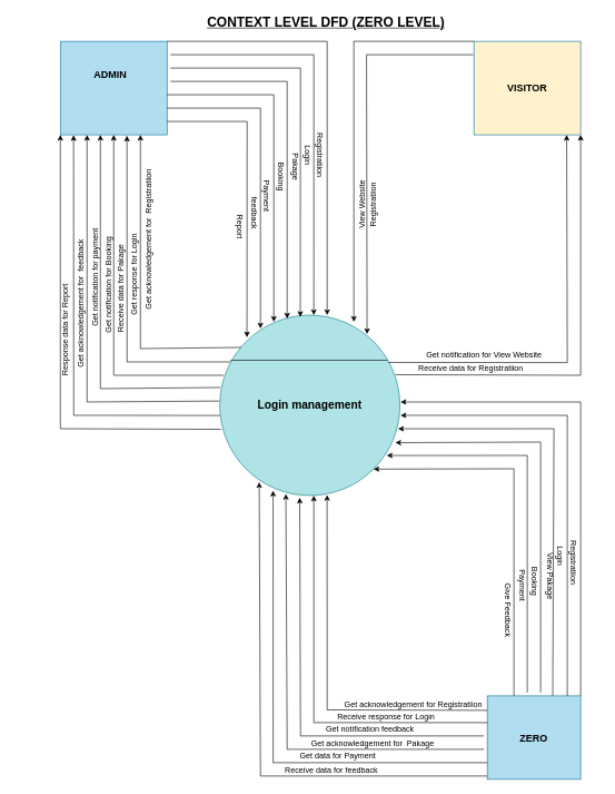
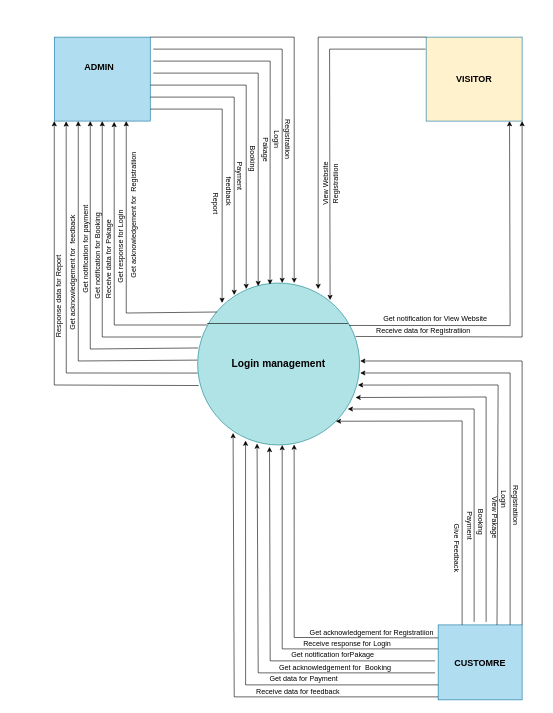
  <mxCell id="0" />
  <mxCell id="1" parent="0" />
  <mxCell id="2" value="&lt;b style=&quot;line-height: 1.2;&quot;&gt;&lt;font style=&quot;font-size: 17px;&quot;&gt;Login management&lt;/font&gt;&lt;/b&gt;" style="ellipse;whiteSpace=wrap;html=1;aspect=fixed;direction=south;fillColor=#b0e3e6;strokeColor=#0e8088;" parent="1" vertex="1"><mxGeometry x="329" y="471" width="270" height="270" as="geometry" /></mxCell>
  <mxCell id="3" value="" style="rounded=0;whiteSpace=wrap;html=1;fillColor=#b1ddf0;strokeColor=#10739e;" parent="1" vertex="1"><mxGeometry x="90" y="61" width="160" height="140" as="geometry" /></mxCell>
  <mxCell id="4" value="" style="endArrow=classic;html=1;rounded=0;exitX=1;exitY=0;exitDx=0;exitDy=0;" parent="1" source="3" edge="1"><mxGeometry width="50" height="50" relative="1" as="geometry"><mxPoint x="500" y="441" as="sourcePoint" /><mxPoint x="490" y="471" as="targetPoint" /><Array as="points"><mxPoint x="490" y="61" /></Array></mxGeometry></mxCell>
  <mxCell id="5" value="" style="endArrow=classic;html=1;rounded=0;entryX=0;entryY=0.478;entryDx=0;entryDy=0;entryPerimeter=0;" parent="1" target="2" edge="1"><mxGeometry width="50" height="50" relative="1" as="geometry"><mxPoint x="255" y="81" as="sourcePoint" /><mxPoint x="470" y="461" as="targetPoint" /><Array as="points"><mxPoint x="470" y="81" /></Array></mxGeometry></mxCell>
  <mxCell id="6" value="" style="endArrow=classic;html=1;rounded=0;" parent="1" edge="1"><mxGeometry width="50" height="50" relative="1" as="geometry"><mxPoint x="250" y="141" as="sourcePoint" /><mxPoint x="410" y="481" as="targetPoint" /><Array as="points"><mxPoint x="410" y="141" /></Array></mxGeometry></mxCell>
  <mxCell id="7" value="" style="endArrow=classic;html=1;rounded=0;entryX=0.019;entryY=0.626;entryDx=0;entryDy=0;entryPerimeter=0;" parent="1" target="2" edge="1"><mxGeometry width="50" height="50" relative="1" as="geometry"><mxPoint x="255" y="121" as="sourcePoint" /><mxPoint x="430" y="481" as="targetPoint" /><Array as="points"><mxPoint x="430" y="121" /></Array></mxGeometry></mxCell>
  <mxCell id="8" value="" style="endArrow=classic;html=1;rounded=0;entryX=0.123;entryY=0.849;entryDx=0;entryDy=0;entryPerimeter=0;" parent="1" target="2" edge="1"><mxGeometry width="50" height="50" relative="1" as="geometry"><mxPoint x="250" y="181" as="sourcePoint" /><mxPoint x="370" y="501" as="targetPoint" /><Array as="points"><mxPoint x="370" y="181" /></Array></mxGeometry></mxCell>
  <mxCell id="9" value="" style="endArrow=classic;html=1;rounded=0;" parent="1" edge="1"><mxGeometry width="50" height="50" relative="1" as="geometry"><mxPoint x="250" y="161" as="sourcePoint" /><mxPoint x="390" y="491" as="targetPoint" /><Array as="points"><mxPoint x="390" y="161" /></Array></mxGeometry></mxCell>
  <mxCell id="10" value="" style="endArrow=classic;html=1;rounded=0;entryX=0.01;entryY=0.553;entryDx=0;entryDy=0;entryPerimeter=0;" parent="1" target="2" edge="1"><mxGeometry width="50" height="50" relative="1" as="geometry"><mxPoint x="255" y="101" as="sourcePoint" /><mxPoint x="450" y="466" as="targetPoint" /><Array as="points"><mxPoint x="450" y="101" /></Array></mxGeometry></mxCell>
  <mxCell id="11" value="" style="endArrow=classic;html=1;rounded=0;entryX=0.75;entryY=1;entryDx=0;entryDy=0;exitX=0.179;exitY=0.881;exitDx=0;exitDy=0;exitPerimeter=0;" parent="1" source="2" target="3" edge="1"><mxGeometry width="50" height="50" relative="1" as="geometry"><mxPoint x="355" y="521" as="sourcePoint" /><mxPoint x="250" y="201" as="targetPoint" /><Array as="points"><mxPoint x="210" y="521" /></Array></mxGeometry></mxCell>
  <mxCell id="12" value="" style="endArrow=classic;html=1;rounded=0;entryX=0.624;entryY=1.009;entryDx=0;entryDy=0;entryPerimeter=0;" parent="1" target="3" edge="1"><mxGeometry width="50" height="50" relative="1" as="geometry"><mxPoint x="345" y="541" as="sourcePoint" /><mxPoint x="480" y="341" as="targetPoint" /><Array as="points"><mxPoint x="190" y="541" /></Array></mxGeometry></mxCell>
  <mxCell id="13" value="" style="endArrow=classic;html=1;rounded=0;entryX=0.5;entryY=1;entryDx=0;entryDy=0;" parent="1" target="3" edge="1"><mxGeometry width="50" height="50" relative="1" as="geometry"><mxPoint x="335" y="561" as="sourcePoint" /><mxPoint x="190" y="421" as="targetPoint" /><Array as="points"><mxPoint x="170" y="561" /></Array></mxGeometry></mxCell>
  <mxCell id="14" value="&lt;b&gt;&lt;font style=&quot;font-size: 15px;&quot;&gt;ADMIN&lt;/font&gt;&lt;/b&gt;" style="text;html=1;strokeColor=none;fillColor=none;align=center;verticalAlign=middle;whiteSpace=wrap;rounded=0;" parent="1" vertex="1"><mxGeometry x="135" y="96" width="60" height="30" as="geometry" /></mxCell>
  <mxCell id="15" value="" style="endArrow=classic;html=1;rounded=0;exitX=0.401;exitY=0.997;exitDx=0;exitDy=0;exitPerimeter=0;" parent="1" source="2" edge="1"><mxGeometry width="50" height="50" relative="1" as="geometry"><mxPoint x="325" y="576" as="sourcePoint" /><mxPoint x="150" y="201" as="targetPoint" /><Array as="points"><mxPoint x="150" y="581" /></Array></mxGeometry></mxCell>
  <mxCell id="16" value="" style="endArrow=classic;html=1;rounded=0;entryX=0.25;entryY=1;entryDx=0;entryDy=0;exitX=0.476;exitY=1.003;exitDx=0;exitDy=0;exitPerimeter=0;" parent="1" source="2" target="3" edge="1"><mxGeometry width="50" height="50" relative="1" as="geometry"><mxPoint x="140" y="241" as="sourcePoint" /><mxPoint x="190" y="191" as="targetPoint" /><Array as="points"><mxPoint x="130" y="601" /></Array></mxGeometry></mxCell>
  <mxCell id="17" value="" style="endArrow=classic;html=1;rounded=0;entryX=0.124;entryY=1.003;entryDx=0;entryDy=0;entryPerimeter=0;exitX=0.556;exitY=1;exitDx=0;exitDy=0;exitPerimeter=0;" parent="1" source="2" target="3" edge="1"><mxGeometry width="50" height="50" relative="1" as="geometry"><mxPoint x="325" y="621" as="sourcePoint" /><mxPoint x="135" y="336" as="targetPoint" /><Array as="points"><mxPoint x="110" y="621" /></Array></mxGeometry></mxCell>
  <mxCell id="18" value="" style="endArrow=classic;html=1;rounded=0;entryX=0;entryY=1;entryDx=0;entryDy=0;exitX=0.633;exitY=0.993;exitDx=0;exitDy=0;exitPerimeter=0;" parent="1" source="2" target="3" edge="1"><mxGeometry width="50" height="50" relative="1" as="geometry"><mxPoint x="55" y="556" as="sourcePoint" /><mxPoint x="105" y="501" as="targetPoint" /><Array as="points"><mxPoint x="90" y="641" /></Array></mxGeometry></mxCell>
- <mxCell id="19" value="&lt;font style=&quot;font-size: 15px;&quot;&gt;&lt;b&gt;ZERO&lt;/b&gt;&lt;/font&gt;" style="whiteSpace=wrap;html=1;fillColor=#b1ddf0;strokeColor=#10739e;" parent="1" vertex="1"><mxGeometry x="730" y="1041" width="140" height="125" as="geometry" /></mxCell>
+ <mxCell id="19" value="&lt;font style=&quot;font-size: 15px;&quot;&gt;&lt;b&gt;CUSTOMRE&lt;/b&gt;&lt;/font&gt;" style="whiteSpace=wrap;html=1;fillColor=#b1ddf0;strokeColor=#10739e;" parent="1" vertex="1"><mxGeometry x="730" y="1041" width="140" height="125" as="geometry" /></mxCell>
  <mxCell id="20" value="" style="endArrow=classic;html=1;rounded=0;entryX=0.973;entryY=0.704;entryDx=0;entryDy=0;entryPerimeter=0;" parent="1" target="2" edge="1"><mxGeometry width="50" height="50" relative="1" as="geometry"><mxPoint x="730" y="1141" as="sourcePoint" /><mxPoint x="580" y="1031" as="targetPoint" /><Array as="points"><mxPoint x="409" y="1141" /></Array></mxGeometry></mxCell>
  <mxCell id="21" value="" style="endArrow=classic;html=1;rounded=0;entryX=0.926;entryY=0.781;entryDx=0;entryDy=0;exitX=0;exitY=0.96;exitDx=0;exitDy=0;entryPerimeter=0;exitPerimeter=0;" parent="1" source="19" target="2" edge="1"><mxGeometry width="50" height="50" relative="1" as="geometry"><mxPoint x="530" y="1081" as="sourcePoint" /><mxPoint x="580" y="1031" as="targetPoint" /><Array as="points"><mxPoint x="390" y="1161" /></Array></mxGeometry></mxCell>
  <mxCell id="22" value="" style="endArrow=classic;html=1;rounded=0;entryX=0.997;entryY=0.404;entryDx=0;entryDy=0;entryPerimeter=0;exitX=-0.001;exitY=0.173;exitDx=0;exitDy=0;exitPerimeter=0;" parent="1" source="19" target="2" edge="1"><mxGeometry width="50" height="50" relative="1" as="geometry"><mxPoint x="460" y="901" as="sourcePoint" /><mxPoint x="510" y="851" as="targetPoint" /><Array as="points"><mxPoint x="490" y="1062" /></Array></mxGeometry></mxCell>
  <mxCell id="23" value="" style="endArrow=classic;html=1;rounded=0;" parent="1" edge="1"><mxGeometry width="50" height="50" relative="1" as="geometry"><mxPoint x="730" y="1081" as="sourcePoint" /><mxPoint x="470" y="741" as="targetPoint" /><Array as="points"><mxPoint x="470" y="1081" /></Array></mxGeometry></mxCell>
  <mxCell id="24" value="" style="endArrow=classic;html=1;rounded=0;entryX=1.012;entryY=0.556;entryDx=0;entryDy=0;entryPerimeter=0;" parent="1" target="2" edge="1"><mxGeometry width="50" height="50" relative="1" as="geometry"><mxPoint x="725" y="1101" as="sourcePoint" /><mxPoint x="410" y="736" as="targetPoint" /><Array as="points"><mxPoint x="450" y="1101" /></Array></mxGeometry></mxCell>
  <mxCell id="25" value="" style="endArrow=classic;html=1;rounded=0;entryX=0.991;entryY=0.633;entryDx=0;entryDy=0;entryPerimeter=0;" parent="1" target="2" edge="1"><mxGeometry width="50" height="50" relative="1" as="geometry"><mxPoint x="725" y="1121" as="sourcePoint" /><mxPoint x="530" y="881" as="targetPoint" /><Array as="points"><mxPoint x="430" y="1121" /></Array></mxGeometry></mxCell>
  <mxCell id="26" value="" style="endArrow=classic;html=1;rounded=0;entryX=1;entryY=0;entryDx=0;entryDy=0;" parent="1" target="2" edge="1"><mxGeometry width="50" height="50" relative="1" as="geometry"><mxPoint x="770" y="1041" as="sourcePoint" /><mxPoint x="570" y="701" as="targetPoint" /><Array as="points"><mxPoint x="770" y="701" /></Array></mxGeometry></mxCell>
  <mxCell id="27" value="" style="endArrow=classic;html=1;rounded=0;entryX=0.778;entryY=0.073;entryDx=0;entryDy=0;entryPerimeter=0;" parent="1" target="2" edge="1"><mxGeometry width="50" height="50" relative="1" as="geometry"><mxPoint x="790" y="1036" as="sourcePoint" /><mxPoint x="525" y="791" as="targetPoint" /><Array as="points"><mxPoint x="790" y="681" /></Array></mxGeometry></mxCell>
  <mxCell id="28" value="" style="endArrow=classic;html=1;rounded=0;entryX=0.707;entryY=0.025;entryDx=0;entryDy=0;entryPerimeter=0;" parent="1" target="2" edge="1"><mxGeometry width="50" height="50" relative="1" as="geometry"><mxPoint x="810" y="1036" as="sourcePoint" /><mxPoint x="580" y="696" as="targetPoint" /><Array as="points"><mxPoint x="810" y="661" /></Array></mxGeometry></mxCell>
  <mxCell id="29" value="" style="endArrow=classic;html=1;rounded=0;entryX=0.63;entryY=0.01;entryDx=0;entryDy=0;entryPerimeter=0;exitX=0.701;exitY=0;exitDx=0;exitDy=0;exitPerimeter=0;" parent="1" source="19" target="2" edge="1"><mxGeometry width="50" height="50" relative="1" as="geometry"><mxPoint x="830" y="1036" as="sourcePoint" /><mxPoint x="570" y="796" as="targetPoint" /><Array as="points"><mxPoint x="830" y="641" /></Array></mxGeometry></mxCell>
  <mxCell id="30" value="" style="endArrow=classic;html=1;rounded=0;" parent="1" edge="1"><mxGeometry width="50" height="50" relative="1" as="geometry"><mxPoint x="850" y="1041" as="sourcePoint" /><mxPoint x="600" y="621" as="targetPoint" /><Array as="points"><mxPoint x="850" y="621" /></Array></mxGeometry></mxCell>
  <mxCell id="31" value="" style="endArrow=classic;html=1;rounded=0;exitX=1;exitY=0;exitDx=0;exitDy=0;" parent="1" source="19" edge="1"><mxGeometry width="50" height="50" relative="1" as="geometry"><mxPoint x="475" y="841" as="sourcePoint" /><mxPoint x="600" y="601" as="targetPoint" /><Array as="points"><mxPoint x="870" y="601" /></Array></mxGeometry></mxCell>
  <mxCell id="32" value="&lt;b&gt;&lt;font style=&quot;font-size: 15px;&quot;&gt;VISITOR&lt;/font&gt;&lt;/b&gt;" style="whiteSpace=wrap;html=1;align=center;fillColor=#fff2cc;strokeColor=#10739e;" parent="1" vertex="1"><mxGeometry x="710" y="61" width="160" height="140" as="geometry" /></mxCell>
  <mxCell id="33" value="" style="endArrow=classic;html=1;rounded=0;exitX=0;exitY=0;exitDx=0;exitDy=0;" parent="1" source="32" edge="1"><mxGeometry width="50" height="50" relative="1" as="geometry"><mxPoint x="439" y="471" as="sourcePoint" /><mxPoint x="530" y="481" as="targetPoint" /><Array as="points"><mxPoint x="530" y="61" /></Array></mxGeometry></mxCell>
  <mxCell id="34" value="" style="endArrow=classic;html=1;rounded=0;exitX=0.33;exitY=0.025;exitDx=0;exitDy=0;exitPerimeter=0;entryX=1;entryY=1;entryDx=0;entryDy=0;" parent="1" source="2" target="32" edge="1"><mxGeometry width="50" height="50" relative="1" as="geometry"><mxPoint x="395" y="386" as="sourcePoint" /><mxPoint x="630" y="296" as="targetPoint" /><Array as="points"><mxPoint x="870" y="561" /></Array></mxGeometry></mxCell>
  <mxCell id="35" value="" style="endArrow=classic;html=1;rounded=0;exitX=0.262;exitY=0.064;exitDx=0;exitDy=0;exitPerimeter=0;entryX=0.869;entryY=1;entryDx=0;entryDy=0;entryPerimeter=0;" parent="1" source="2" target="32" edge="1"><mxGeometry width="50" height="50" relative="1" as="geometry"><mxPoint x="680" y="471" as="sourcePoint" /><mxPoint x="850" y="206" as="targetPoint" /><Array as="points"><mxPoint x="850" y="542" /></Array></mxGeometry></mxCell>
  <mxCell id="36" value="" style="endArrow=classic;html=1;rounded=0;entryX=0.105;entryY=0.182;entryDx=0;entryDy=0;entryPerimeter=0;exitX=-0.006;exitY=0.143;exitDx=0;exitDy=0;exitPerimeter=0;" parent="1" source="32" target="2" edge="1"><mxGeometry width="50" height="50" relative="1" as="geometry"><mxPoint x="705" y="81" as="sourcePoint" /><mxPoint x="445" y="221" as="targetPoint" /><Array as="points"><mxPoint x="549" y="81" /></Array></mxGeometry></mxCell>
  <mxCell id="37" value="Registratiion&lt;br&gt;" style="text;html=1;align=center;verticalAlign=middle;resizable=0;points=[];autosize=1;rotation=90;" parent="1" vertex="1"><mxGeometry x="440" y="221" width="80" height="20" as="geometry" /></mxCell>
  <mxCell id="38" value="Login" style="text;html=1;align=center;verticalAlign=middle;resizable=0;points=[];autosize=1;strokeColor=none;fillColor=none;rotation=90;" parent="1" vertex="1"><mxGeometry x="440" y="221" width="40" height="20" as="geometry" /></mxCell>
  <mxCell id="39" value="Pakage" style="text;html=1;align=center;verticalAlign=middle;resizable=0;points=[];autosize=1;strokeColor=none;fillColor=none;rotation=90;" parent="1" vertex="1"><mxGeometry x="417" y="239" width="51" height="18" as="geometry" /></mxCell>
  <mxCell id="40" value="&amp;nbsp;Payment" style="text;html=1;align=center;verticalAlign=middle;resizable=0;points=[];autosize=1;strokeColor=none;fillColor=none;rotation=90;" parent="1" vertex="1"><mxGeometry x="368" y="281" width="61" height="18" as="geometry" /></mxCell>
  <mxCell id="41" value="Booking" style="text;html=1;align=center;verticalAlign=middle;resizable=0;points=[];autosize=1;strokeColor=none;fillColor=none;rotation=90;" parent="1" vertex="1"><mxGeometry x="395" y="254" width="53" height="18" as="geometry" /></mxCell>
  <mxCell id="42" value="&amp;nbsp;Report" style="text;html=1;align=center;verticalAlign=middle;resizable=0;points=[];autosize=1;strokeColor=none;fillColor=none;rotation=90;" parent="1" vertex="1"><mxGeometry x="335" y="327" width="49" height="18" as="geometry" /></mxCell>
  <mxCell id="43" value="Get acknowledgement for&amp;nbsp; Registratiion" style="text;html=1;align=center;verticalAlign=middle;resizable=0;points=[];autosize=1;rotation=270;" parent="1" vertex="1"><mxGeometry x="112" y="349" width="220" height="18" as="geometry" /></mxCell>
  <mxCell id="44" value="Get response for Login" style="text;html=1;align=center;verticalAlign=middle;resizable=0;points=[];autosize=1;strokeColor=none;fillColor=none;rotation=270;" parent="1" vertex="1"><mxGeometry x="133" y="401" width="135" height="20" as="geometry" /></mxCell>
  <mxCell id="45" value="Receive data for Pakage" style="text;html=1;align=center;verticalAlign=middle;resizable=0;points=[];autosize=1;strokeColor=none;fillColor=none;rotation=270;" parent="1" vertex="1"><mxGeometry x="111" y="423" width="141" height="18" as="geometry" /></mxCell>
  <mxCell id="46" value="Get notification for payment" style="text;html=1;align=center;verticalAlign=middle;resizable=0;points=[];autosize=1;strokeColor=none;fillColor=none;rotation=270;" parent="1" vertex="1"><mxGeometry x="62" y="405" width="160" height="20" as="geometry" /></mxCell>
  <mxCell id="47" value="Get notification for Booking" style="text;html=1;align=center;verticalAlign=middle;resizable=0;points=[];autosize=1;strokeColor=none;fillColor=none;rotation=270;" parent="1" vertex="1"><mxGeometry x="85" y="417" width="154" height="18" as="geometry" /></mxCell>
  <mxCell id="48" value="Response data for Report" style="text;html=1;align=center;verticalAlign=middle;resizable=0;points=[];autosize=1;strokeColor=none;fillColor=none;rotation=270;" parent="1" vertex="1"><mxGeometry x="25" y="485" width="147" height="18" as="geometry" /></mxCell>
  <mxCell id="49" value="Registratiion&lt;br&gt;" style="text;html=1;align=center;verticalAlign=middle;resizable=0;points=[];autosize=1;rotation=270;" parent="1" vertex="1"><mxGeometry x="520" y="296" width="80" height="20" as="geometry" /></mxCell>
  <mxCell id="50" value="View Website" style="text;html=1;align=center;verticalAlign=middle;resizable=0;points=[];autosize=1;strokeColor=none;fillColor=none;rotation=270;" parent="1" vertex="1"><mxGeometry x="500" y="296" width="85" height="20" as="geometry" /></mxCell>
  <mxCell id="51" value="Receive data for Registratiion" style="text;html=1;align=center;verticalAlign=middle;resizable=0;points=[];autosize=1;rotation=0;" parent="1" vertex="1"><mxGeometry x="620" y="541" width="170" height="20" as="geometry" /></mxCell>
  <mxCell id="52" value="Get notification for View Website" style="text;html=1;align=center;verticalAlign=middle;resizable=0;points=[];autosize=1;strokeColor=none;fillColor=none;rotation=0;" parent="1" vertex="1"><mxGeometry x="632" y="521" width="185" height="20" as="geometry" /></mxCell>
  <mxCell id="53" value="Get acknowledgement for Registratiion" style="text;html=1;align=center;verticalAlign=middle;resizable=0;points=[];autosize=1;rotation=0;" parent="1" vertex="1"><mxGeometry x="510" y="1046" width="217" height="18" as="geometry" /></mxCell>
  <mxCell id="54" value="Receive response for Login" style="text;html=1;align=center;verticalAlign=middle;resizable=0;points=[];autosize=1;strokeColor=none;fillColor=none;" parent="1" vertex="1"><mxGeometry x="500" y="1064" width="156" height="18" as="geometry" /></mxCell>
  <mxCell id="55" value="Receive data for feedback" style="text;html=1;align=center;verticalAlign=middle;resizable=0;points=[];autosize=1;strokeColor=none;fillColor=none;" parent="1" vertex="1"><mxGeometry x="421" y="1143" width="149" height="18" as="geometry" /></mxCell>
- <mxCell id="56" value="Get notification feedback" style="text;html=1;align=center;verticalAlign=middle;resizable=0;points=[];autosize=1;strokeColor=none;fillColor=none;" parent="1" vertex="1"><mxGeometry x="480" y="1082" width="148" height="18" as="geometry" /></mxCell>
+ <mxCell id="56" value="Get notification forPakage" style="text;html=1;align=center;verticalAlign=middle;resizable=0;points=[];autosize=1;strokeColor=none;fillColor=none;" parent="1" vertex="1"><mxGeometry x="480" y="1082" width="148" height="18" as="geometry" /></mxCell>
  <mxCell id="57" value="&amp;nbsp;Get data for Payment" style="text;html=1;align=center;verticalAlign=middle;resizable=0;points=[];autosize=1;strokeColor=none;fillColor=none;" parent="1" vertex="1"><mxGeometry x="440" y="1122" width="127" height="18" as="geometry" /></mxCell>
- <mxCell id="58" value="Get acknowledgement for&amp;nbsp; Pakage" style="text;html=1;align=center;verticalAlign=middle;resizable=0;points=[];autosize=1;strokeColor=none;fillColor=none;" parent="1" vertex="1"><mxGeometry x="459" y="1104" width="197" height="18" as="geometry" /></mxCell>
+ <mxCell id="58" value="Get acknowledgement for&amp;nbsp; Booking" style="text;html=1;align=center;verticalAlign=middle;resizable=0;points=[];autosize=1;strokeColor=none;fillColor=none;" parent="1" vertex="1"><mxGeometry x="459" y="1104" width="197" height="18" as="geometry" /></mxCell>
  <mxCell id="59" value="&lt;br&gt;&amp;nbsp;Booking" style="text;html=1;align=center;verticalAlign=middle;resizable=0;points=[];autosize=1;strokeColor=none;fillColor=none;rotation=90;" parent="1" vertex="1"><mxGeometry x="781" y="851" width="57" height="32" as="geometry" /></mxCell>
  <mxCell id="60" value="&amp;nbsp;Payment" style="text;html=1;align=center;verticalAlign=middle;resizable=0;points=[];autosize=1;strokeColor=none;fillColor=none;rotation=90;" parent="1" vertex="1"><mxGeometry x="750" y="863" width="65" height="20" as="geometry" /></mxCell>
  <mxCell id="61" value="View Pakage" style="text;html=1;align=center;verticalAlign=middle;resizable=0;points=[];autosize=1;strokeColor=none;fillColor=none;rotation=90;" parent="1" vertex="1"><mxGeometry x="781" y="851" width="85" height="20" as="geometry" /></mxCell>
  <mxCell id="62" value="Give Feedback" style="text;html=1;align=center;verticalAlign=middle;resizable=0;points=[];autosize=1;strokeColor=none;fillColor=none;rotation=90;" parent="1" vertex="1"><mxGeometry x="713" y="902" width="95" height="20" as="geometry" /></mxCell>
  <mxCell id="63" value="Login" style="text;html=1;align=center;verticalAlign=middle;resizable=0;points=[];autosize=1;strokeColor=none;fillColor=none;rotation=90;" parent="1" vertex="1"><mxGeometry x="820" y="821" width="40" height="20" as="geometry" /></mxCell>
  <mxCell id="64" value="Registratiion&lt;br&gt;" style="text;html=1;align=center;verticalAlign=middle;resizable=0;points=[];autosize=1;rotation=90;" parent="1" vertex="1"><mxGeometry x="820" y="831" width="80" height="20" as="geometry" /></mxCell>
  <mxCell id="65" value="&amp;nbsp;feedback" style="text;html=1;align=center;verticalAlign=middle;resizable=0;points=[];autosize=1;strokeColor=none;fillColor=none;rotation=90;" parent="1" vertex="1"><mxGeometry x="349" y="307" width="62" height="18" as="geometry" /></mxCell>
  <mxCell id="66" value="Get acknowledgement for&amp;nbsp; feedback" style="text;html=1;align=center;verticalAlign=middle;resizable=0;points=[];autosize=1;strokeColor=none;fillColor=none;rotation=270;" parent="1" vertex="1"><mxGeometry x="20" y="445" width="202" height="18" as="geometry" /></mxCell>
  <mxCell id="67" value="" style="endArrow=none;html=1;rounded=0;fontSize=15;exitX=0.25;exitY=0.941;exitDx=0;exitDy=0;exitPerimeter=0;entryX=0.25;entryY=0.07;entryDx=0;entryDy=0;entryPerimeter=0;" parent="1" source="2" target="2" edge="1"><mxGeometry width="50" height="50" relative="1" as="geometry"><mxPoint x="545" y="491" as="sourcePoint" /><mxPoint x="595" y="441" as="targetPoint" /></mxGeometry></mxCell>
- <mxCell id="68" value="&lt;b&gt;&lt;u&gt;&lt;font style=&quot;font-size: 20px;&quot;&gt;CONTEXT LEVEL DFD (ZERO LEVEL)&lt;/font&gt;&lt;/u&gt;&lt;/b&gt;" style="text;html=1;align=center;verticalAlign=middle;resizable=0;points=[];autosize=1;strokeColor=none;fillColor=none;fontSize=17;" parent="1" vertex="1"><mxGeometry x="305" y="20" width="366" height="26" as="geometry" /></mxCell>
